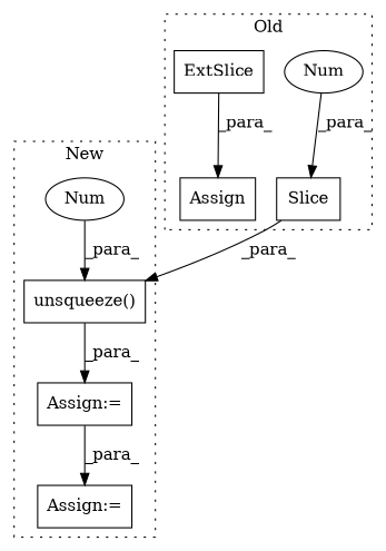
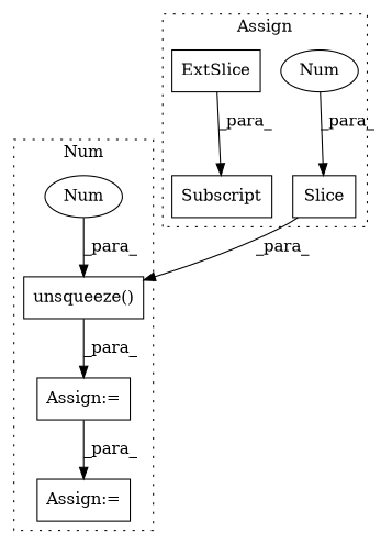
  digraph {
    node [a=76 l=1 s=3553 shape=box]
    n1 [a=80 label=Slice]
    n2 [label=Num shape=ellipse]
-   n3 [a=63 l="34,0" label=Assign s="3544,0"]
+   n3 [a=63 l="34,0" label=Subscript s="3544,0"]
    n4 [a=85 l=5 label=ExtSlice s=3544]
    n5 [a=75 l="27,1" label="unsqueeze()" s="2635,2663"]
    n6 [label=Num s=2662 shape=ellipse]
    n7 [a=68 l=3 label="Assign:=" s=2732]
    n8 [a=68 l=3 label="Assign:=" s=2632]
    subgraph cluster_1 {
-     label=Old
+     label=Assign
      style=dotted
      n1
      n2
      n3
      n4
    }
    subgraph cluster_2 {
-     label=New
+     label=Num
      style=dotted
      n5
      n6
      n7
      n8
    }
    n1 -> n5 [label=_para_]
    n2 -> n1 [label=_para_]
    n4 -> n3 [label=_para_]
    n5 -> n8 [label=_para_]
    n6 -> n5 [label=_para_]
    n8 -> n7 [label=_para_]
  }
